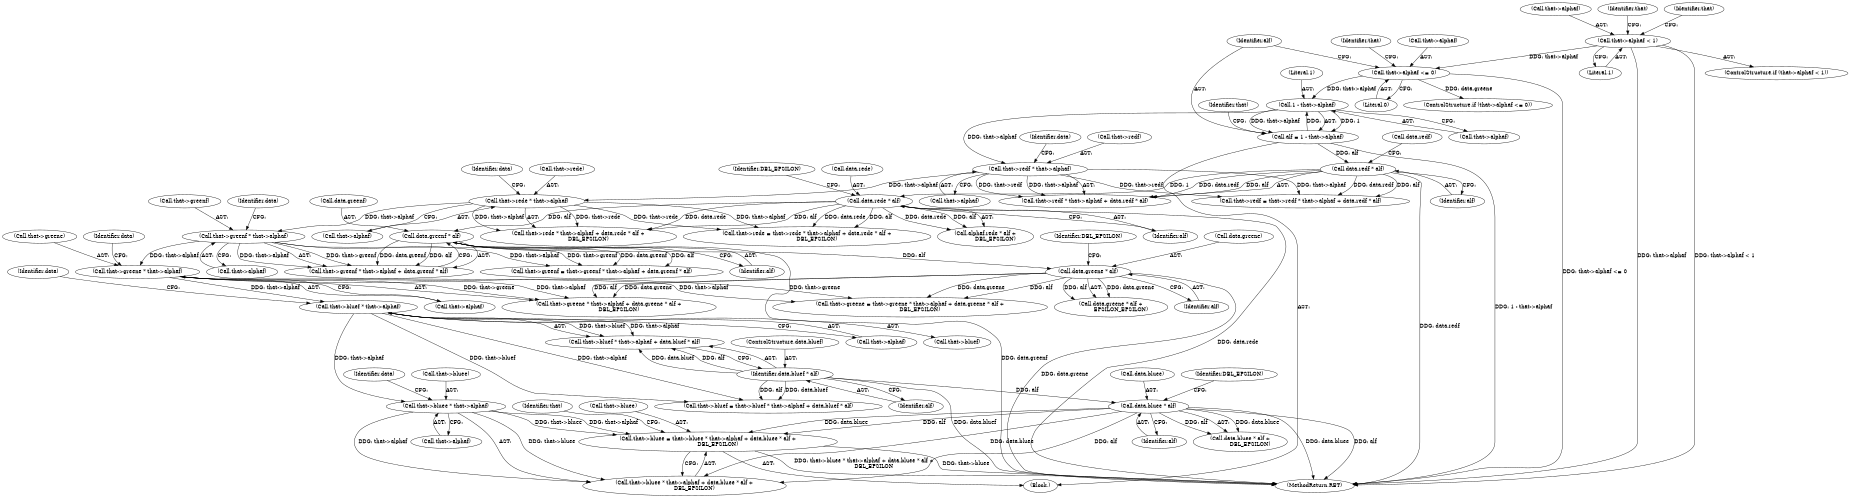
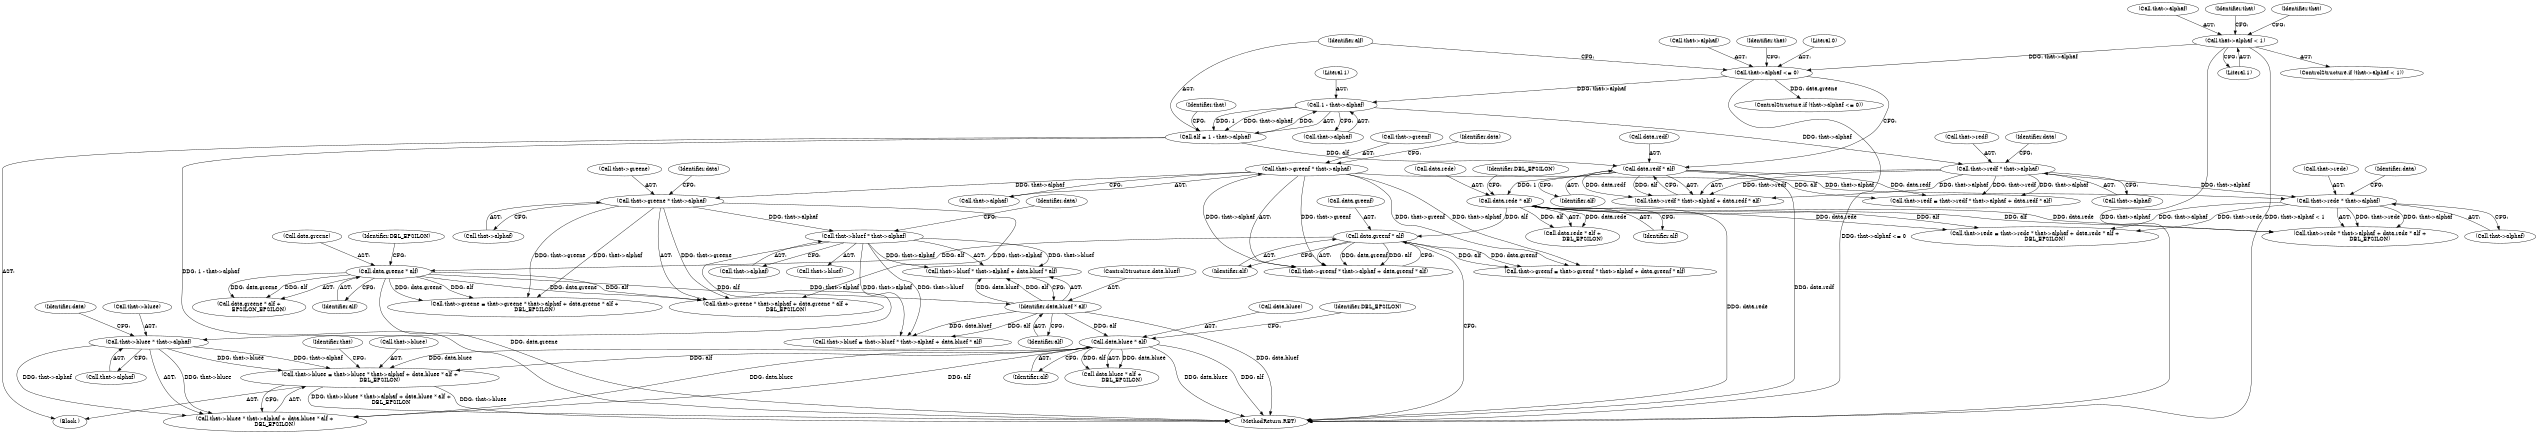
  digraph {
    n1 [label="(Call,that->bluee = that->bluee * that->alphaf + data.bluee * alf +\n            DBL_EPSILON)"]
    n2 [label="(Call,that->bluee * that->alphaf + data.bluee * alf +\n            DBL_EPSILON)"]
    n3 [label="(Block,)"]
    n4 [label="(MethodReturn,RET)"]
    n5 [label="(Call,that->bluee * that->alphaf)"]
    n6 [label="(Call,that->alphaf)"]
    n7 [label="(Call,that->bluef * that->alphaf)"]
    n8 [label="(Call,that->bluef * that->alphaf + data.bluef * alf)"]
    n9 [label="(Call,that->alphaf)"]
    n10 [label="(Call,that->bluef = that->bluef * that->alphaf + data.bluef * alf)"]
    n11 [label="(Call,that->bluef)"]
    n12 [label="(Identifier,data.bluef * alf)"]
    n13 [label="(Call,that->greene * that->alphaf)"]
    n14 [label="(Call,that->greene * that->alphaf + data.greene * alf +\n            DBL_EPSILON)"]
    n15 [label="(Call,that->greene = that->greene * that->alphaf + data.greene * alf +\n            DBL_EPSILON)"]
    n16 [label="(Call,that->alphaf)"]
    n17 [label="(Call,that->greenf * that->alphaf)"]
    n18 [label="(Call,that->greenf = that->greenf * that->alphaf + data.greenf * alf)"]
    n19 [label="(Call,that->alphaf)"]
    n20 [label="(Call,that->greenf * that->alphaf + data.greenf * alf)"]
    n21 [label="(Call,data.greenf * alf)"]
    n22 [label="(Call,that->rede * that->alphaf)"]
    n23 [label="(Call,that->alphaf)"]
    n24 [label="(Call,that->rede * that->alphaf + data.rede * alf +\n            DBL_EPSILON)"]
    n25 [label="(Call,that->rede = that->rede * that->alphaf + data.rede * alf +\n            DBL_EPSILON)"]
    n26 [label="(Call,that->redf * that->alphaf)"]
    n27 [label="(Call,that->redf = that->redf * that->alphaf + data.redf * alf)"]
    n28 [label="(Call,that->redf * that->alphaf + data.redf * alf)"]
    n29 [label="(Call,that->alphaf)"]
    n30 [label="(Call,data.redf * alf)"]
    n31 [label="(Call,1 - that->alphaf)"]
    n32 [label="(Call,alf = 1 - that->alphaf)"]
    n33 [label="(Call,that->alphaf)"]
    n34 [label="(Call,that->alphaf <= 0)"]
    n35 [label="(Literal,0)"]
    n36 [label="(ControlStructure,if (that->alphaf <= 0))"]
    n37 [label="(Call,that->alphaf < 1)"]
    n38 [label="(ControlStructure,if (that->alphaf < 1))"]
    n39 [label="(Literal,1)"]
    n40 [label="(Call,data.bluee * alf)"]
    n41 [label="(Identifier,alf)"]
    n42 [label="(Call,data.bluee * alf +\n            DBL_EPSILON)"]
    n43 [label="(Identifier,alf)"]
    n44 [label="(Call,data.greene * alf)"]
    n45 [label="(Call,data.greene * alf +\n            EPSILON_EPSILON)"]
    n46 [label="(Identifier,alf)"]
    n47 [label="(Identifier,alf)"]
    n48 [label="(Call,data.rede * alf)"]
-   n49 [label="(Call,alphaf.rede * alf +\n            DBL_EPSILON)"]
+   n49 [label="(Call,data.rede * alf +\n            DBL_EPSILON)"]
    n50 [label="(Identifier,alf)"]
    n51 [label="(Identifier,alf)"]
    n52 [label="(Identifier,that)"]
    n53 [label="(Identifier,data)"]
    n54 [label="(Literal,1)"]
    n55 [label="(Identifier,data)"]
    n56 [label="(Call,that->alphaf)"]
    n57 [label="(Identifier,alf)"]
    n58 [label="(Call,that->bluee)"]
    n59 [label="(Call,data.bluee)"]
    n60 [label="(Call,data.greenf)"]
    n61 [label="(Call,that->alphaf)"]
    n62 [label="(Identifier,DBL_EPSILON)"]
    n63 [label="(Call,data.redf)"]
    n64 [label="(Identifier,DBL_EPSILON)"]
    n65 [label="(Call,that->bluee)"]
    n66 [label="(Call,that->greene)"]
    n67 [label="(Identifier,that)"]
    n68 [label="(Identifier,data)"]
    n69 [label="(Call,that->rede)"]
    n70 [label="(Identifier,DBL_EPSILON)"]
    n71 [label="(ControlStructure,data.bluef)"]
    n72 [label="(Call,data.greene)"]
    n73 [label="(Call,data.rede)"]
    n74 [label="(Call,that->redf)"]
    n75 [label="(Identifier,that)"]
    n76 [label="(Call,that->greenf)"]
    n77 [label="(Identifier,data)"]
    n78 [label="(Identifier,data)"]
    n79 [label="(Identifier,that)"]
    n80 [label="(Identifier,that)"]
    n81 [label="(Identifier,data)"]
    n1 -> n2 [label="CFG: "]
    n1 -> n3 [label="AST: "]
    n1 -> n4 [label="DDG: that->bluee * that->alphaf + data.bluee * alf +\n            DBL_EPSILON"]
    n1 -> n4 [label="DDG: that->bluee"]
    n2 -> n1 [label="AST: "]
    n5 -> n1 [label="DDG: that->bluee"]
    n5 -> n1 [label="DDG: that->alphaf"]
    n5 -> n2 [label="AST: "]
    n5 -> n2 [label="DDG: that->bluee"]
    n5 -> n2 [label="DDG: that->alphaf"]
    n5 -> n6 [label="CFG: "]
    n6 -> n5 [label="AST: "]
    n7 -> n5 [label="DDG: that->alphaf"]
    n7 -> n8 [label="AST: "]
    n7 -> n8 [label="DDG: that->bluef"]
    n7 -> n8 [label="DDG: that->alphaf"]
    n7 -> n9 [label="CFG: "]
    n7 -> n10 [label="DDG: that->bluef"]
    n7 -> n10 [label="DDG: that->alphaf"]
    n7 -> n11 [label="AST: "]
    n8 -> n12 [label="CFG: "]
    n9 -> n7 [label="AST: "]
    n12 -> n4 [label="DDG: data.bluef"]
    n12 -> n8 [label="AST: "]
    n12 -> n8 [label="DDG: data.bluef"]
    n12 -> n8 [label="DDG: alf"]
    n12 -> n10 [label="DDG: data.bluef"]
    n12 -> n10 [label="DDG: alf"]
    n12 -> n40 [label="DDG: alf"]
    n12 -> n43 [label="CFG: "]
    n13 -> n7 [label="DDG: that->alphaf"]
    n13 -> n14 [label="AST: "]
    n13 -> n14 [label="DDG: that->greene"]
    n13 -> n14 [label="DDG: that->alphaf"]
    n13 -> n15 [label="DDG: that->greene"]
    n13 -> n15 [label="DDG: that->alphaf"]
    n13 -> n16 [label="CFG: "]
    n16 -> n13 [label="AST: "]
    n17 -> n13 [label="DDG: that->alphaf"]
    n17 -> n18 [label="DDG: that->greenf"]
    n17 -> n18 [label="DDG: that->alphaf"]
    n17 -> n19 [label="CFG: "]
    n17 -> n20 [label="AST: "]
    n17 -> n20 [label="DDG: that->greenf"]
    n17 -> n20 [label="DDG: that->alphaf"]
    n19 -> n17 [label="AST: "]
    n20 -> n21 [label="CFG: "]
-   n21 -> n4 [label="DDG: data.greenf"]
+   n21 -> n4 [label="CFG: "]
    n21 -> n18 [label="DDG: data.greenf"]
    n21 -> n18 [label="DDG: alf"]
    n21 -> n20 [label="AST: "]
    n21 -> n20 [label="DDG: data.greenf"]
    n21 -> n20 [label="DDG: alf"]
    n21 -> n44 [label="DDG: alf"]
    n21 -> n47 [label="CFG: "]
-   n22 -> n17 [label="DDG: that->alphaf"]
+   n17 -> n22 [label="DDG: that->alphaf"]
    n22 -> n23 [label="CFG: "]
    n22 -> n24 [label="AST: "]
    n22 -> n24 [label="DDG: that->rede"]
    n22 -> n24 [label="DDG: that->alphaf"]
    n22 -> n25 [label="DDG: that->rede"]
    n22 -> n25 [label="DDG: that->alphaf"]
    n23 -> n22 [label="AST: "]
    n26 -> n22 [label="DDG: that->alphaf"]
    n26 -> n27 [label="DDG: that->redf"]
    n26 -> n27 [label="DDG: that->alphaf"]
    n26 -> n28 [label="AST: "]
    n26 -> n28 [label="DDG: that->redf"]
    n26 -> n28 [label="DDG: that->alphaf"]
    n26 -> n29 [label="CFG: "]
+   n28 -> n30 [label="CFG: "]
    n29 -> n26 [label="AST: "]
    n30 -> n4 [label="DDG: data.redf"]
    n30 -> n27 [label="DDG: data.redf"]
    n30 -> n27 [label="DDG: alf"]
    n30 -> n28 [label="AST: "]
    n30 -> n28 [label="DDG: data.redf"]
    n30 -> n28 [label="DDG: alf"]
    n30 -> n48 [label="DDG: 1"]
    n30 -> n51 [label="CFG: "]
    n31 -> n26 [label="DDG: that->alphaf"]
    n31 -> n32 [label="AST: "]
    n31 -> n32 [label="DDG: 1"]
    n31 -> n32 [label="DDG: that->alphaf"]
    n31 -> n33 [label="CFG: "]
    n32 -> n3 [label="AST: "]
    n32 -> n4 [label="DDG: 1 - that->alphaf"]
    n32 -> n30 [label="DDG: alf"]
    n32 -> n31 [label="DDG: "]
    n33 -> n31 [label="AST: "]
    n34 -> n4 [label="DDG: that->alphaf <= 0"]
    n34 -> n31 [label="DDG: that->alphaf"]
-   n34 -> n35 [label="CFG: "]
+   n34 -> n30 [label="CFG: "]
    n34 -> n36 [label="DDG: data.greene"]
    n35 -> n34 [label="AST: "]
    n37 -> n4 [label="DDG: that->alphaf"]
    n37 -> n4 [label="DDG: that->alphaf < 1"]
    n37 -> n34 [label="DDG: that->alphaf"]
    n37 -> n38 [label="AST: "]
    n37 -> n39 [label="CFG: "]
    n39 -> n37 [label="AST: "]
    n40 -> n1 [label="DDG: data.bluee"]
    n40 -> n1 [label="DDG: alf"]
    n40 -> n2 [label="DDG: data.bluee"]
    n40 -> n2 [label="DDG: alf"]
    n40 -> n4 [label="DDG: data.bluee"]
    n40 -> n4 [label="DDG: alf"]
    n40 -> n41 [label="CFG: "]
    n40 -> n42 [label="AST: "]
    n40 -> n42 [label="DDG: data.bluee"]
    n40 -> n42 [label="DDG: alf"]
    n41 -> n40 [label="AST: "]
    n43 -> n12 [label="AST: "]
    n44 -> n4 [label="DDG: data.greene"]
+   n44 -> n12 [label="DDG: alf"]
    n44 -> n14 [label="DDG: data.greene"]
    n44 -> n14 [label="DDG: alf"]
    n44 -> n15 [label="DDG: data.greene"]
    n44 -> n15 [label="DDG: alf"]
    n44 -> n45 [label="AST: "]
    n44 -> n45 [label="DDG: data.greene"]
    n44 -> n45 [label="DDG: alf"]
    n44 -> n46 [label="CFG: "]
    n46 -> n44 [label="AST: "]
    n47 -> n21 [label="AST: "]
    n48 -> n4 [label="DDG: data.rede"]
    n48 -> n21 [label="DDG: alf"]
    n48 -> n24 [label="DDG: data.rede"]
    n48 -> n24 [label="DDG: alf"]
    n48 -> n25 [label="DDG: data.rede"]
    n48 -> n25 [label="DDG: alf"]
    n48 -> n49 [label="AST: "]
    n48 -> n49 [label="DDG: data.rede"]
    n48 -> n49 [label="DDG: alf"]
    n48 -> n50 [label="CFG: "]
    n50 -> n48 [label="AST: "]
    n51 -> n30 [label="AST: "]
    n52 -> n32 [label="CFG: "]
    n53 -> n17 [label="CFG: "]
    n54 -> n31 [label="AST: "]
    n55 -> n5 [label="CFG: "]
    n56 -> n34 [label="AST: "]
    n57 -> n32 [label="AST: "]
    n57 -> n34 [label="CFG: "]
    n58 -> n1 [label="AST: "]
    n59 -> n40 [label="AST: "]
    n60 -> n21 [label="AST: "]
    n61 -> n37 [label="AST: "]
    n62 -> n44 [label="CFG: "]
-   n63 -> n30 [label="CFG: "]
+   n63 -> n30 [label="AST: "]
    n64 -> n40 [label="CFG: "]
    n65 -> n5 [label="AST: "]
    n66 -> n13 [label="AST: "]
    n67 -> n37 [label="CFG: "]
    n68 -> n7 [label="CFG: "]
    n69 -> n22 [label="AST: "]
    n70 -> n48 [label="CFG: "]
    n71 -> n12 [label="AST: "]
    n72 -> n44 [label="AST: "]
    n73 -> n48 [label="AST: "]
    n74 -> n26 [label="AST: "]
    n75 -> n1 [label="CFG: "]
    n76 -> n17 [label="AST: "]
    n77 -> n26 [label="CFG: "]
    n78 -> n13 [label="CFG: "]
    n79 -> n37 [label="CFG: "]
    n80 -> n34 [label="CFG: "]
    n81 -> n22 [label="CFG: "]
  }
